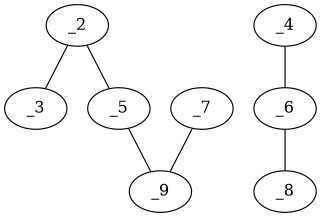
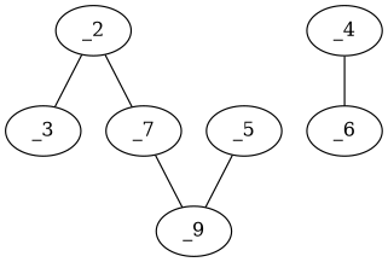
  graph {
    node [charge=0 chem=1 symbol="C  " y=0.1816]
    edge [valence=1]
    _2 [chem=5 symbol="S  " x=3.0878 y=0.7694]
    _3 [chem=2 symbol="O  " x=3.6756 y=1.5784]
    _5 [x=3.8968]
    _4 [x=2.2788]
    _6 [x=2.5878 y=-0.7694]
    _9 [chem=2 symbol="O  " x=4.1756 y=-1.5784]
-   _8 [chem=4 symbol="N  " x=2 y=-1.5784]
    _7 [x=3.5878 y=-0.7694]
    _2 -- _3 [valence=2]
-   _2 -- _5
+   _2 -- _7
    _5 -- _9
    _4 -- _6
-   _6 -- _8
    _7 -- _9
  }
